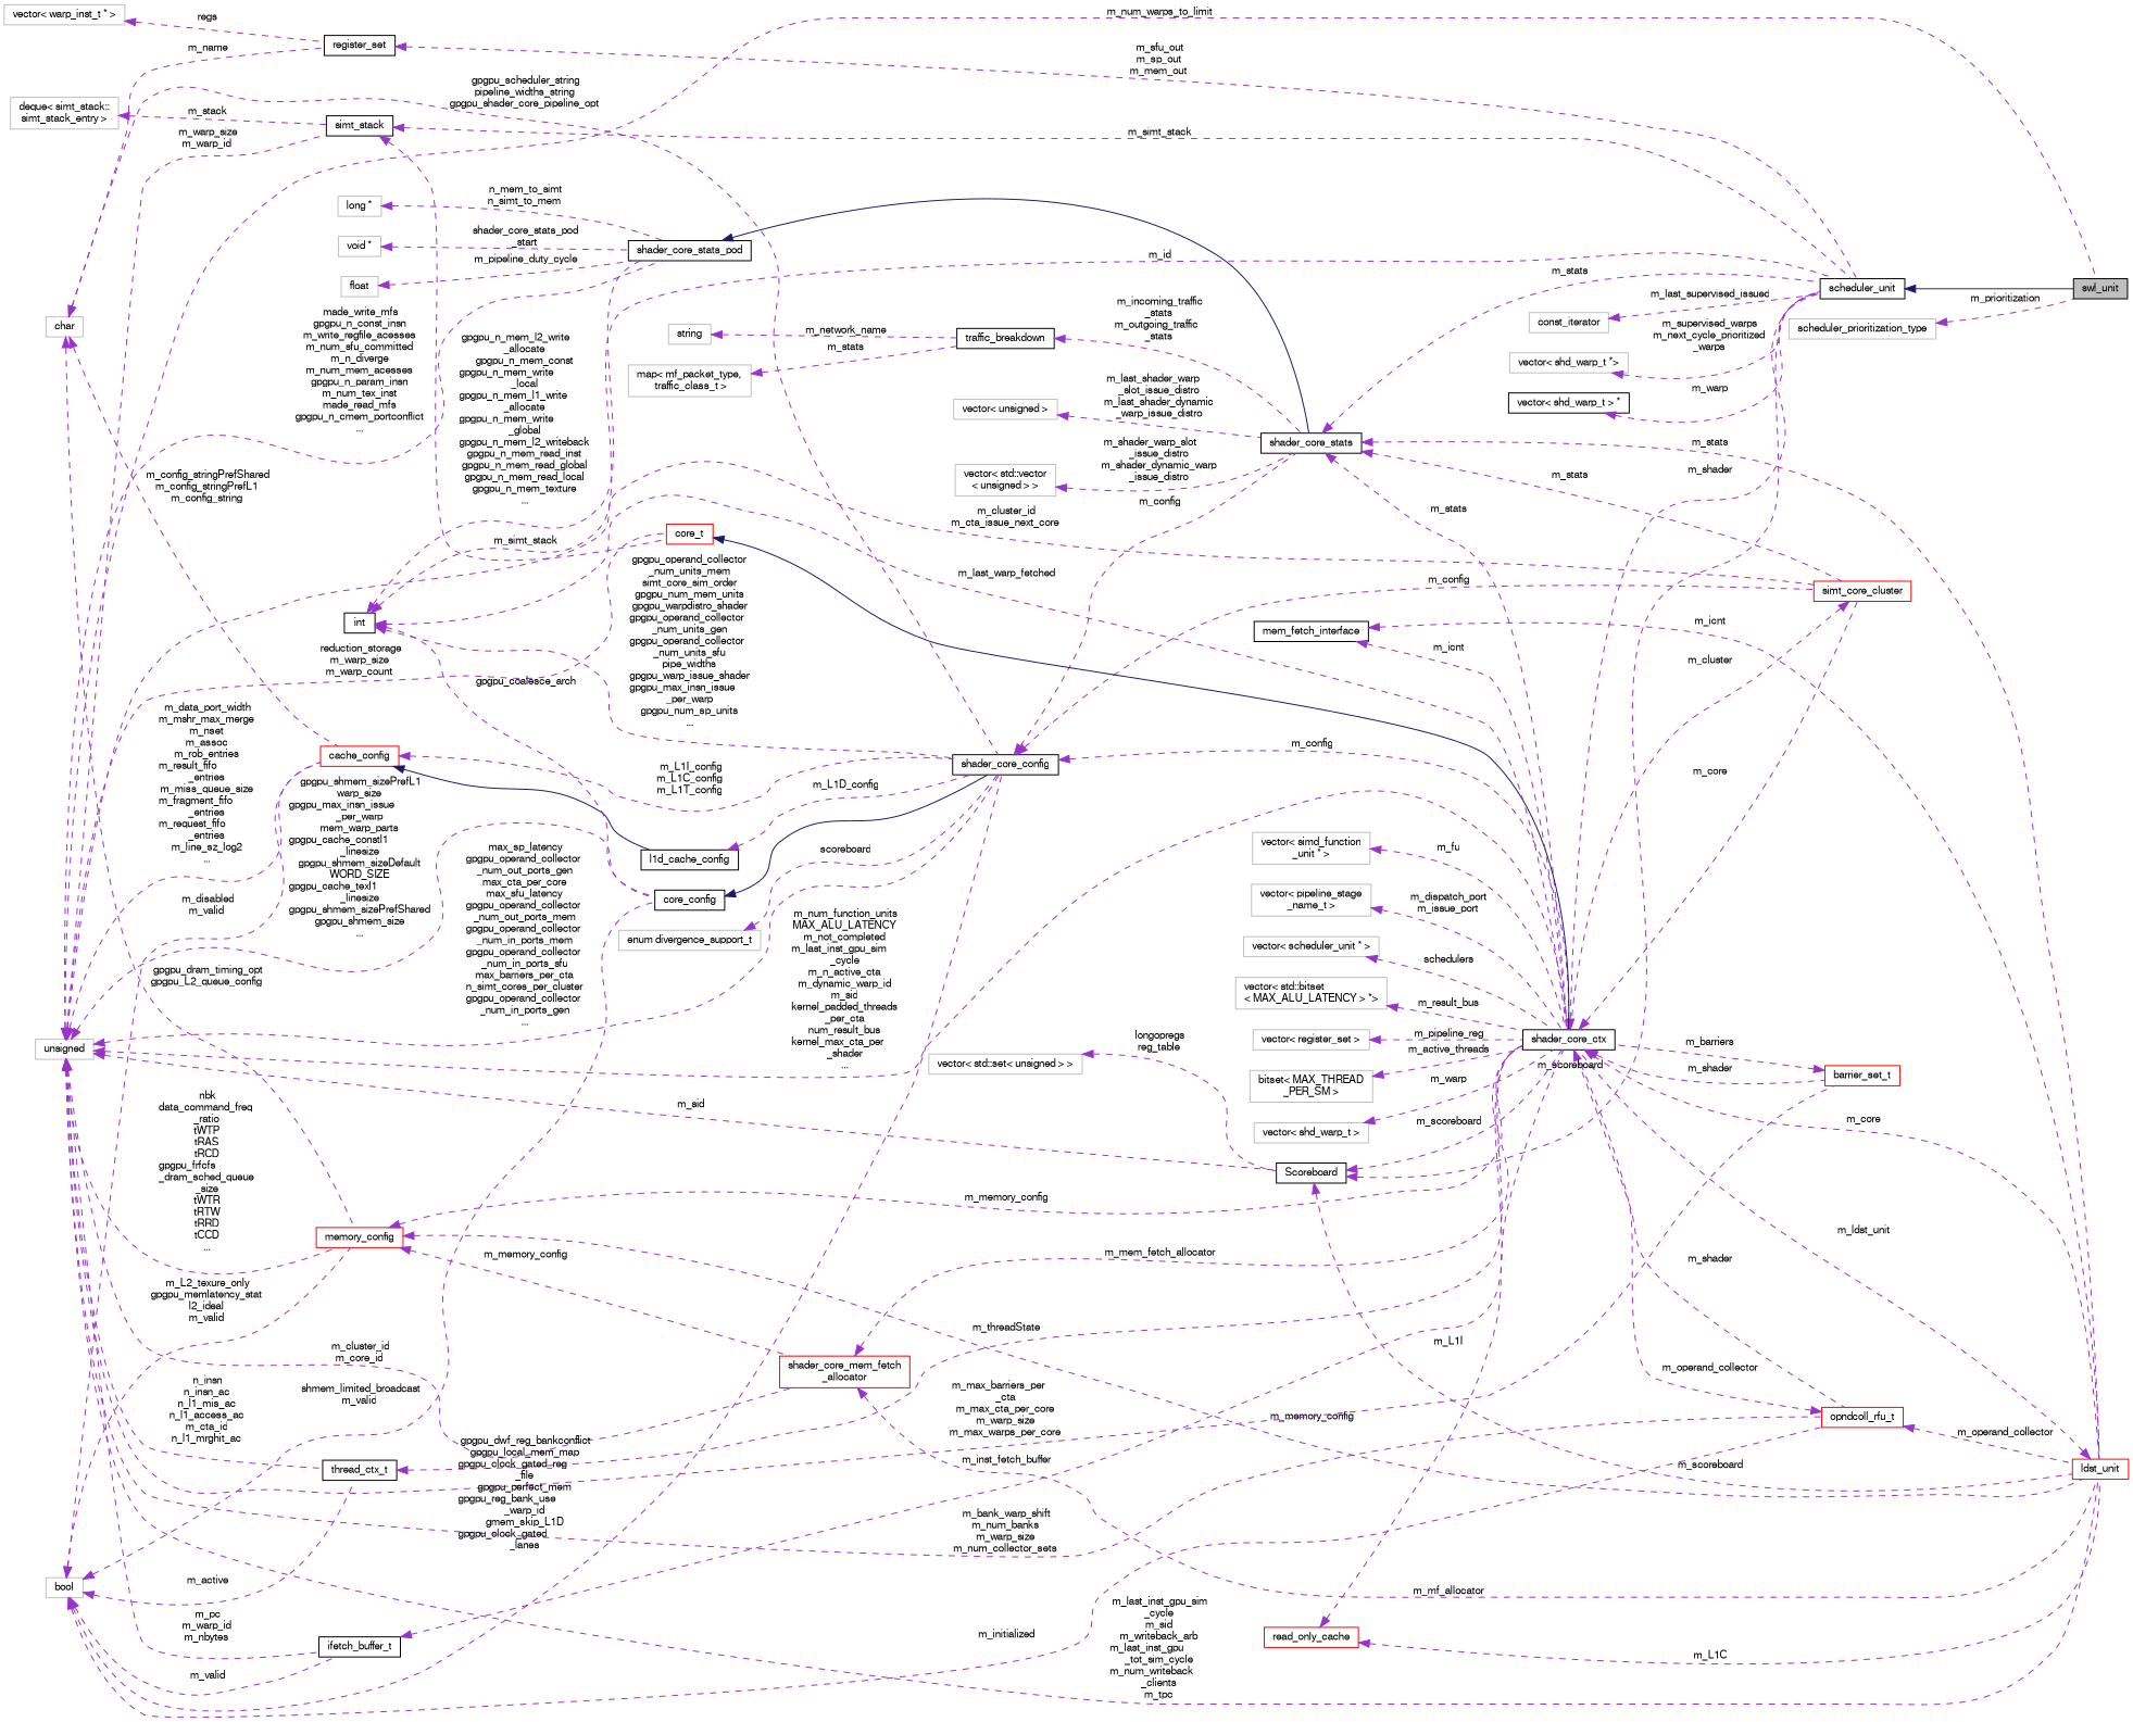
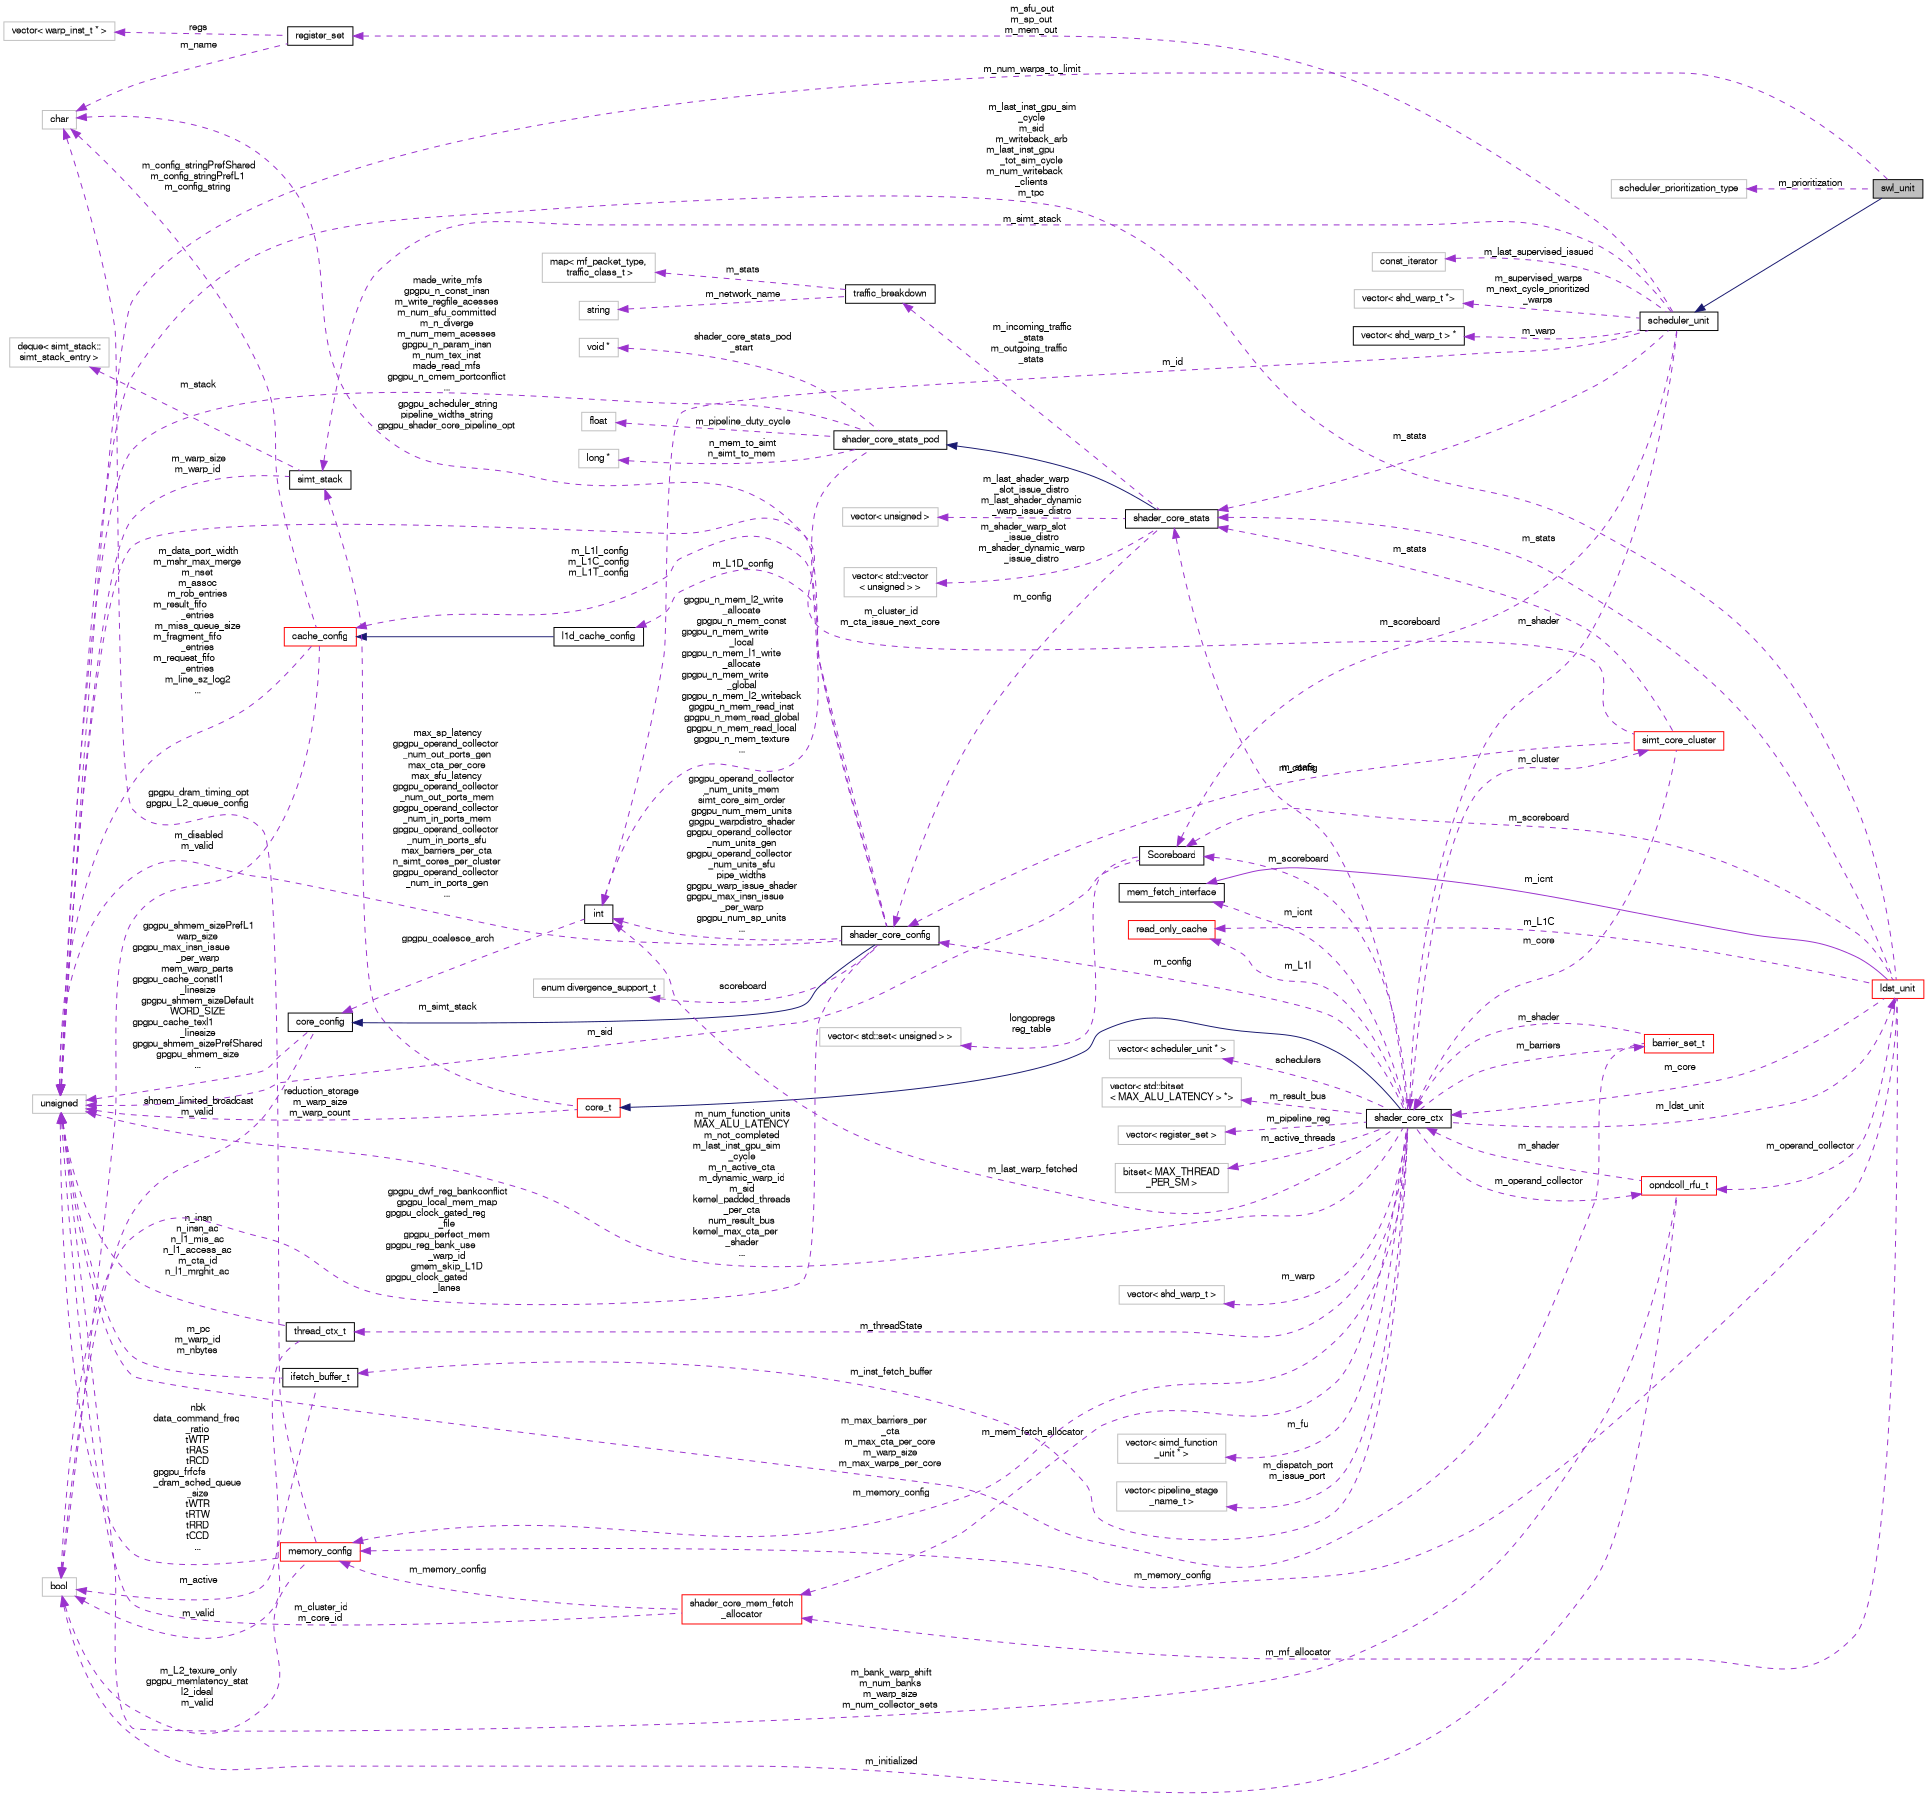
  digraph {
    rankdir=LR
    node [color=grey75 fontname=FreeSans fontsize=10 shape=record]
    edge [color=darkorchid3 dir=back fontname=FreeSans fontsize=10 labelfontname=FreeSans labelfontsize=10 style=dashed]
    n1 [color=black fillcolor=grey75 fontcolor=black height=0.2 label=swl_unit style=filled width=0.4]
    n2 [color=black height=0.2 label=scheduler_unit width=0.4]
    n3 [color=black height=0.2 label=register_set width=0.4]
    n4 [height=0.2 label=char width=0.4]
    n5 [color=black height=0.2 label=shader_core_config width=0.4]
    n6 [color=red height=0.2 label=cache_config width=0.4]
    n7 [color=red height=0.2 label=memory_config width=0.4]
    n8 [color=black height=0.2 label=shader_core_ctx width=0.4]
    n9 [color=red height=0.2 label=simt_core_cluster width=0.4]
    n10 [color=black height=0.2 label=shader_core_stats width=0.4]
    n11 [color=black height=0.2 label=l1d_cache_config width=0.4]
    n12 [color=red height=0.2 label=ldst_unit width=0.4]
    n13 [color=red height=0.2 label="shader_core_mem_fetch\l_allocator" width=0.4]
    n14 [height=0.2 label="vector\< warp_inst_t * \>" width=0.4]
    n15 [color=black height=0.2 label=simt_stack width=0.4]
    n16 [color=red height=0.2 label=core_t width=0.4]
    n17 [height=0.2 label="deque\< simt_stack::\lsimt_stack_entry \>" width=0.4]
    n18 [height=0.2 label=unsigned width=0.4]
    n19 [color=black height=0.2 label=shader_core_stats_pod width=0.4]
    n20 [color=black height=0.2 label=core_config width=0.4]
    n21 [color=black height=0.2 label=Scoreboard width=0.4]
    n22 [color=black height=0.2 label=ifetch_buffer_t width=0.4]
    n23 [color=red height=0.2 label=opndcoll_rfu_t width=0.4]
    n24 [color=black height=0.2 label=thread_ctx_t width=0.4]
    n25 [color=red height=0.2 label=barrier_set_t width=0.4]
    n26 [height=0.2 label=const_iterator width=0.4]
    n27 [height=0.2 label=float width=0.4]
    n28 [height=0.2 label="long *" width=0.4]
    n29 [color=black height=0.2 label=int width=0.4]
    n30 [height=0.2 label="void *" width=0.4]
    n31 [color=black height=0.2 label=traffic_breakdown width=0.4]
    n32 [height=0.2 label="map\< mf_packet_type,\l traffic_class_t \>" width=0.4]
    n33 [height=0.2 label=string width=0.4]
    n34 [height=0.2 label=bool width=0.4]
    n35 [height=0.2 label="enum divergence_support_t" width=0.4]
    n36 [height=0.2 label="vector\< unsigned \>" width=0.4]
    n37 [height=0.2 label="vector\< std::vector\l\< unsigned \> \>" width=0.4]
    n38 [height=0.2 label="vector\< std::set\< unsigned \> \>" width=0.4]
    n39 [height=0.2 label="vector\< shd_warp_t \>" width=0.4]
    n40 [color=black height=0.2 label=mem_fetch_interface width=0.4]
    n41 [height=0.2 label="vector\< simd_function\l_unit * \>" width=0.4]
    n42 [height=0.2 label="vector\< pipeline_stage\l_name_t \>" width=0.4]
    n43 [color=red height=0.2 label=read_only_cache width=0.4]
    n44 [height=0.2 label="vector\< scheduler_unit * \>" width=0.4]
    n45 [height=0.2 label="vector\< std::bitset\l\< MAX_ALU_LATENCY \> *\>" width=0.4]
    n46 [height=0.2 label="vector\< register_set \>" width=0.4]
    n47 [height=0.2 label="bitset\< MAX_THREAD\l_PER_SM \>" width=0.4]
    n48 [height=0.2 label="vector\< shd_warp_t *\>" width=0.4]
    n49 [color=black height=0.2 label="vector\< shd_warp_t \> *" width=0.4]
    n50 [height=0.2 label=scheduler_prioritization_type width=0.4]
    n2 -> n1 [color=midnightblue style=solid]
    n3 -> n2 [label=" m_sfu_out\nm_sp_out\nm_mem_out"]
    n4 -> n3 [label=" m_name"]
    n4 -> n5 [label=" gpgpu_scheduler_string\npipeline_widths_string\ngpgpu_shader_core_pipeline_opt"]
    n4 -> n6 [label=" m_config_stringPrefShared\nm_config_stringPrefL1\nm_config_string"]
    n4 -> n7 [label=" gpgpu_dram_timing_opt\ngpgpu_L2_queue_config"]
    n5 -> n8 [label=" m_config"]
    n5 -> n9 [label=" m_config"]
    n5 -> n10 [label=" m_config"]
    n6 -> n5 [label=" m_L1I_config\nm_L1C_config\nm_L1T_config"]
    n6 -> n11 [color=midnightblue style=solid]
    n7 -> n8 [label=" m_memory_config"]
    n7 -> n12 [label=" m_memory_config"]
    n7 -> n13 [label=" m_memory_config"]
    n8 -> n2 [label=" m_shader"]
    n8 -> n9 [label=" m_core"]
    n8 -> n12 [label=" m_core"]
    n8 -> n23 [label=" m_shader"]
    n8 -> n25 [label=" m_shader"]
    n9 -> n8 [label=" m_cluster"]
    n10 -> n2 [label=" m_stats"]
    n10 -> n8 [label=" m_stats"]
    n10 -> n9 [label=" m_stats"]
    n10 -> n12 [label=" m_stats"]
    n11 -> n5 [label=" m_L1D_config"]
    n12 -> n8 [label=" m_ldst_unit"]
    n13 -> n8 [label=" m_mem_fetch_allocator"]
    n13 -> n12 [label=" m_mf_allocator"]
    n14 -> n3 [label=" regs"]
    n15 -> n2 [label=" m_simt_stack"]
    n15 -> n16 [label=" m_simt_stack"]
    n16 -> n8 [color=midnightblue style=solid]
    n17 -> n15 [label=" m_stack"]
    n18 -> n1 [label=" m_num_warps_to_limit"]
    n18 -> n5 [label=" max_sp_latency\ngpgpu_operand_collector\l_num_out_ports_gen\nmax_cta_per_core\nmax_sfu_latency\ngpgpu_operand_collector\l_num_out_ports_mem\ngpgpu_operand_collector\l_num_in_ports_mem\ngpgpu_operand_collector\l_num_in_ports_sfu\nmax_barriers_per_cta\nn_simt_cores_per_cluster\ngpgpu_operand_collector\l_num_in_ports_gen\n..."]
    n18 -> n6 [label=" m_data_port_width\nm_mshr_max_merge\nm_nset\nm_assoc\nm_rob_entries\nm_result_fifo\l_entries\nm_miss_queue_size\nm_fragment_fifo\l_entries\nm_request_fifo\l_entries\nm_line_sz_log2\n..."]
    n18 -> n7 [label=" nbk\ndata_command_freq\l_ratio\ntWTP\ntRAS\ntRCD\ngpgpu_frfcfs\l_dram_sched_queue\l_size\ntWTR\ntRTW\ntRRD\ntCCD\n..."]
    n18 -> n8 [label=" m_num_function_units\nMAX_ALU_LATENCY\nm_not_completed\nm_last_inst_gpu_sim\l_cycle\nm_n_active_cta\nm_dynamic_warp_id\nm_sid\nkernel_padded_threads\l_per_cta\nnum_result_bus\nkernel_max_cta_per\l_shader\n..."]
    n18 -> n9 [label=" m_cluster_id\nm_cta_issue_next_core"]
    n18 -> n12 [label=" m_last_inst_gpu_sim\l_cycle\nm_sid\nm_writeback_arb\nm_last_inst_gpu\l_tot_sim_cycle\nm_num_writeback\l_clients\nm_tpc"]
    n18 -> n13 [label=" m_cluster_id\nm_core_id"]
    n18 -> n15 [label=" m_warp_size\nm_warp_id"]
    n18 -> n16 [label=" reduction_storage\nm_warp_size\nm_warp_count"]
    n18 -> n19 [label=" made_write_mfs\ngpgpu_n_const_insn\nm_write_regfile_acesses\nm_num_sfu_committed\nm_n_diverge\nm_num_mem_acesses\ngpgpu_n_param_insn\nm_num_tex_inst\nmade_read_mfs\ngpgpu_n_cmem_portconflict\n..."]
    n18 -> n20 [label=" gpgpu_shmem_sizePrefL1\nwarp_size\ngpgpu_max_insn_issue\l_per_warp\nmem_warp_parts\ngpgpu_cache_constl1\l_linesize\ngpgpu_shmem_sizeDefault\nWORD_SIZE\ngpgpu_cache_texl1\l_linesize\ngpgpu_shmem_sizePrefShared\ngpgpu_shmem_size\n..."]
    n18 -> n21 [label=" m_sid"]
    n18 -> n22 [label=" m_pc\nm_warp_id\nm_nbytes"]
    n18 -> n23 [label=" m_bank_warp_shift\nm_num_banks\nm_warp_size\nm_num_collector_sets"]
    n18 -> n24 [label=" n_insn\nn_insn_ac\nn_l1_mis_ac\nn_l1_access_ac\nm_cta_id\nn_l1_mrghit_ac"]
    n18 -> n25 [label=" m_max_barriers_per\l_cta\nm_max_cta_per_core\nm_warp_size\nm_max_warps_per_core"]
    n19 -> n10 [color=midnightblue style=solid]
    n20 -> n5 [color=midnightblue style=solid]
    n21 -> n2 [label=" m_scoreboard"]
    n21 -> n8 [label=" m_scoreboard"]
    n21 -> n12 [label=" m_scoreboard"]
    n22 -> n8 [label=" m_inst_fetch_buffer"]
    n23 -> n8 [label=" m_operand_collector"]
    n23 -> n12 [label=" m_operand_collector"]
    n24 -> n8 [label=" m_threadState"]
    n25 -> n8 [label=" m_barriers"]
    n26 -> n2 [label=" m_last_supervised_issued"]
    n27 -> n19 [label=" m_pipeline_duty_cycle"]
    n28 -> n19 [label=" n_mem_to_simt\nn_simt_to_mem"]
    n29 -> n2 [label=" m_id"]
    n29 -> n5 [label=" gpgpu_operand_collector\l_num_units_mem\nsimt_core_sim_order\ngpgpu_num_mem_units\ngpgpu_warpdistro_shader\ngpgpu_operand_collector\l_num_units_gen\ngpgpu_operand_collector\l_num_units_sfu\npipe_widths\ngpgpu_warp_issue_shader\ngpgpu_max_insn_issue\l_per_warp\ngpgpu_num_sp_units\n..."]
    n29 -> n8 [label=" m_last_warp_fetched"]
    n29 -> n19 [label=" gpgpu_n_mem_l2_write\l_allocate\ngpgpu_n_mem_const\ngpgpu_n_mem_write\l_local\ngpgpu_n_mem_l1_write\l_allocate\ngpgpu_n_mem_write\l_global\ngpgpu_n_mem_l2_writeback\ngpgpu_n_mem_read_inst\ngpgpu_n_mem_read_global\ngpgpu_n_mem_read_local\ngpgpu_n_mem_texture\n..."]
-   n29 -> n20 [label=" gpgpu_coalesce_arch"]
+   n20 -> n29 [label=" gpgpu_coalesce_arch"]
    n30 -> n19 [label=" shader_core_stats_pod\l_start"]
    n31 -> n10 [label=" m_incoming_traffic\l_stats\nm_outgoing_traffic\l_stats"]
    n32 -> n31 [label=" m_stats"]
    n33 -> n31 [label=" m_network_name"]
    n34 -> n5 [label=" gpgpu_dwf_reg_bankconflict\ngpgpu_local_mem_map\ngpgpu_clock_gated_reg\l_file\ngpgpu_perfect_mem\ngpgpu_reg_bank_use\l_warp_id\ngmem_skip_L1D\ngpgpu_clock_gated\l_lanes"]
    n34 -> n6 [label=" m_disabled\nm_valid"]
    n34 -> n7 [label=" m_L2_texure_only\ngpgpu_memlatency_stat\nl2_ideal\nm_valid"]
    n34 -> n20 [label=" shmem_limited_broadcast\nm_valid"]
    n34 -> n22 [label=" m_valid"]
    n34 -> n23 [label=" m_initialized"]
    n34 -> n24 [label=" m_active"]
    n35 -> n5 [label=" scoreboard"]
    n36 -> n10 [label=" m_last_shader_warp\l_slot_issue_distro\nm_last_shader_dynamic\l_warp_issue_distro"]
    n37 -> n10 [label=" m_shader_warp_slot\l_issue_distro\nm_shader_dynamic_warp\l_issue_distro"]
    n38 -> n21 [label=" longopregs\nreg_table"]
    n39 -> n8 [label=" m_warp"]
    n40 -> n8 [label=" m_icnt"]
-   n40 -> n12 [label=" m_icnt"]
+   n40 -> n12 [label=" m_icnt" style=solid]
    n41 -> n8 [label=" m_fu"]
    n42 -> n8 [label=" m_dispatch_port\nm_issue_port"]
    n43 -> n8 [label=" m_L1I"]
    n43 -> n12 [label=" m_L1C"]
    n44 -> n8 [label=" schedulers"]
    n45 -> n8 [label=" m_result_bus"]
    n46 -> n8 [label=" m_pipeline_reg"]
    n47 -> n8 [label=" m_active_threads"]
    n48 -> n2 [label=" m_supervised_warps\nm_next_cycle_prioritized\l_warps"]
    n49 -> n2 [label=" m_warp"]
    n50 -> n1 [label=" m_prioritization"]
  }
